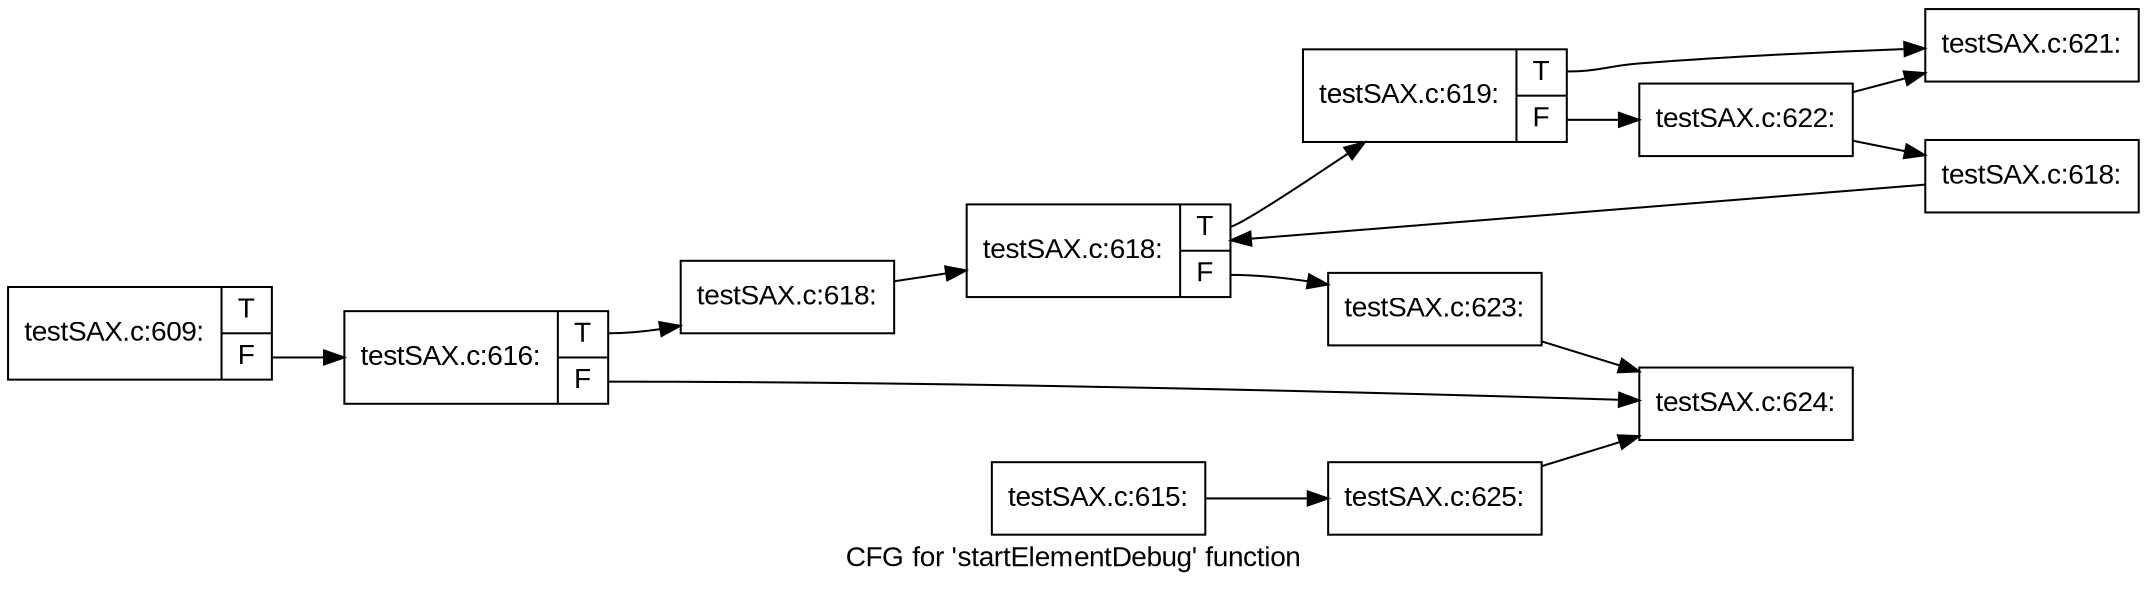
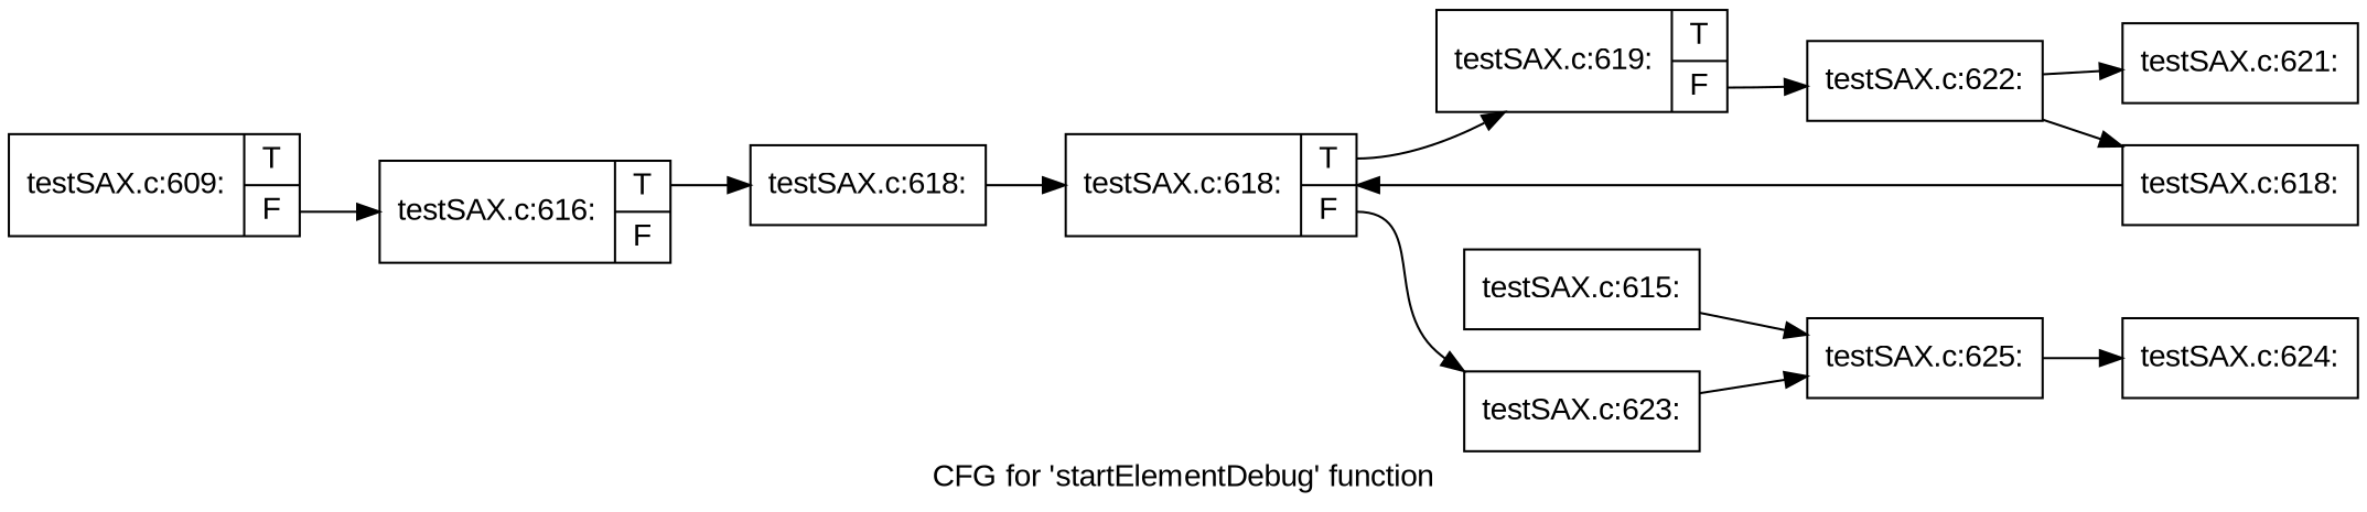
  digraph {
    fontname="Liberation Sans"
    label="CFG for 'startElementDebug' function"
    rankdir=LR
    node [fontname="Liberation Sans" shape=record]
    edge [fontname="Liberation Sans"]
    n1 [label="{testSAX.c:609:|{<s0>T|<s1>F}}"]
    n2 [label="{testSAX.c:616:|{<s0>T|<s1>F}}"]
    n3 [label="{testSAX.c:615:}"]
    n4 [label="{testSAX.c:625:}"]
    n5 [label="{testSAX.c:618:}"]
    n6 [label="{testSAX.c:624:}"]
    n7 [label="{testSAX.c:618:|{<s0>T|<s1>F}}"]
    n8 [label="{testSAX.c:619:|{<s0>T|<s1>F}}"]
    n9 [label="{testSAX.c:623:}"]
    n10 [label="{testSAX.c:621:}"]
    n11 [label="{testSAX.c:622:}"]
    n12 [label="{testSAX.c:618:}"]
    n1 -> n2 [tailport=s1]
    n2 -> n5 [tailport=s0]
-   n2 -> n6 [tailport=s1]
    n3 -> n4
    n4 -> n6
    n5 -> n7
    n7 -> n8 [tailport=s0]
    n7 -> n9 [tailport=s1]
-   n8 -> n10 [tailport=s0]
    n8 -> n11 [tailport=s1]
-   n9 -> n6
+   n9 -> n4
    n11 -> n10
    n11 -> n12
    n12 -> n7
  }
